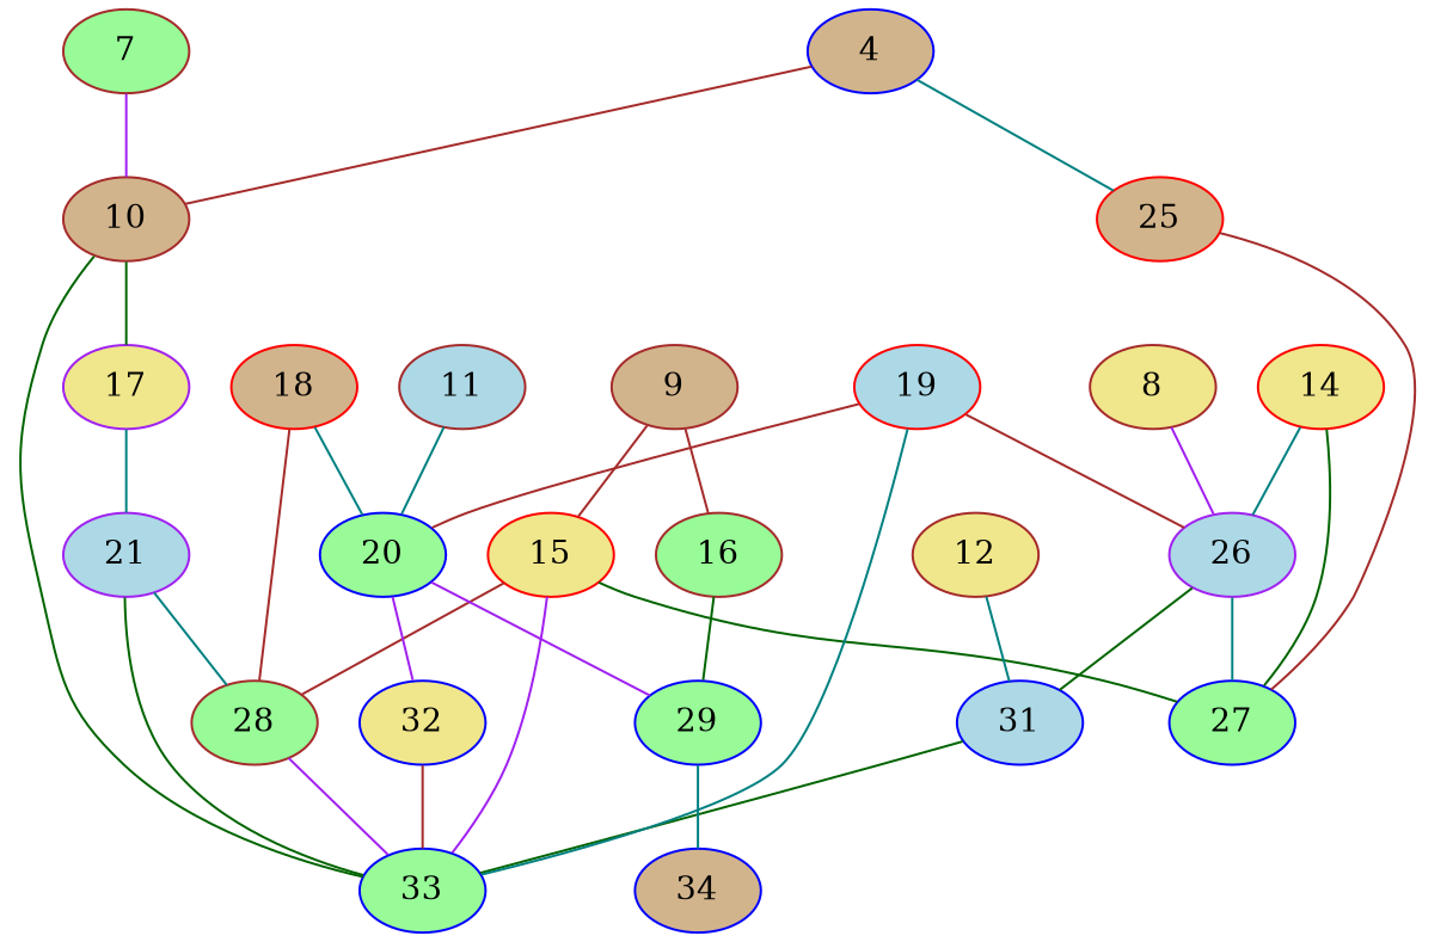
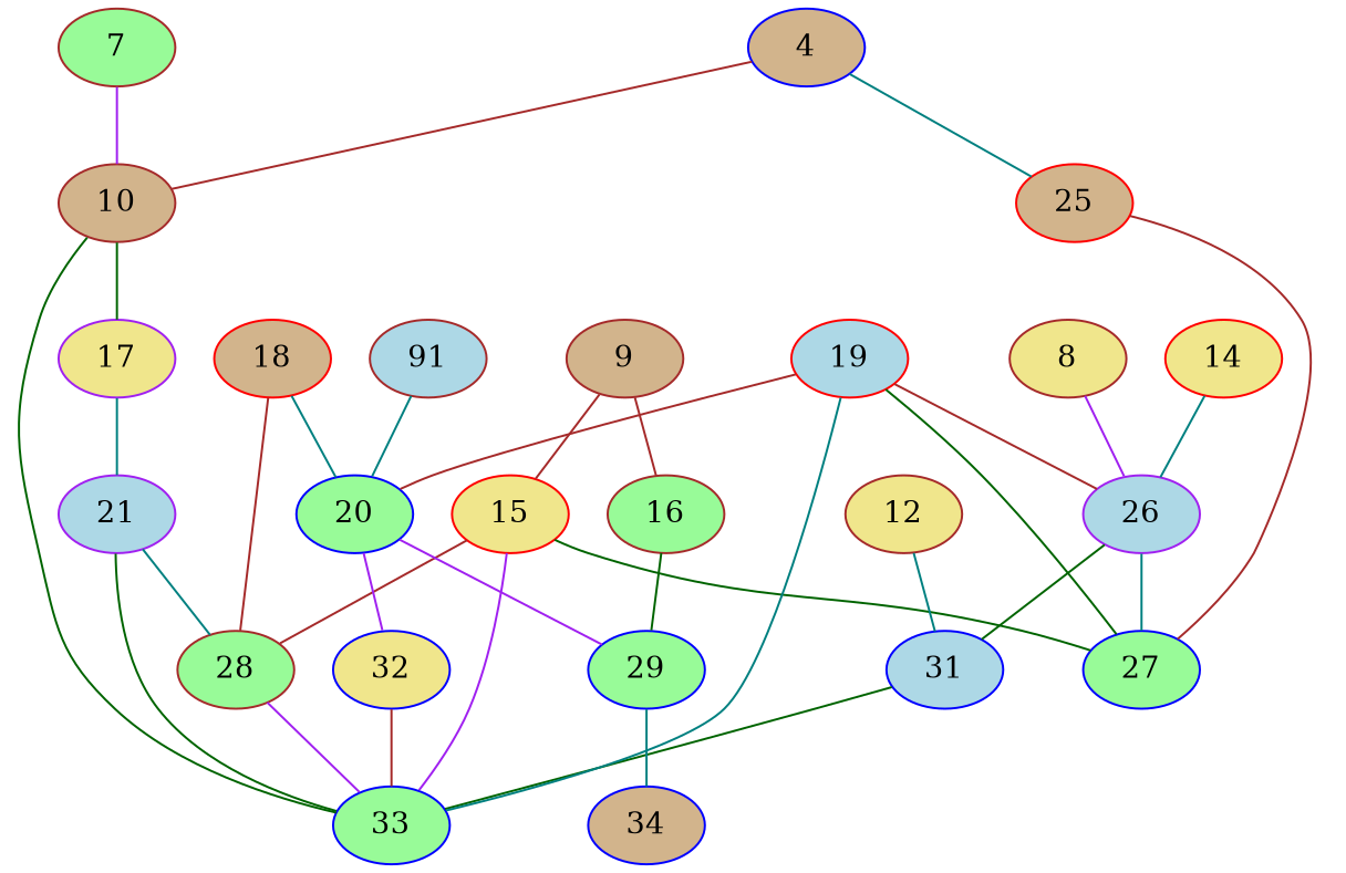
  graph {
    node [color=blue fillcolor=palegreen style=filled]
    edge [color=teal weight=1.0]
    4 [fillcolor=tan]
    10 [color=brown fillcolor=tan]
    25 [color=red fillcolor=tan]
    33
    17 [color=purple fillcolor=khaki]
    27
    7 [color=brown]
    8 [color=brown fillcolor=khaki]
    26 [color=purple fillcolor=lightblue]
    31 [fillcolor=lightblue]
    9 [color=brown fillcolor=tan]
    15 [color=red fillcolor=khaki]
    16 [color=brown]
    28 [color=brown]
    29
    20
    32 [fillcolor=khaki]
    18 [color=red fillcolor=tan]
-   11 [color=brown fillcolor=lightblue]
+   11 [color=brown fillcolor=lightblue label=91]
    12 [color=brown fillcolor=khaki]
    14 [color=red fillcolor=khaki]
    34 [fillcolor=tan]
    21 [color=purple fillcolor=lightblue]
    19 [color=red fillcolor=lightblue]
    4 -- 10 [color=brown]
    4 -- 25
    10 -- 33 [color=darkgreen]
    10 -- 17 [color=darkgreen]
    25 -- 27 [color=brown]
    17 -- 21
    7 -- 10 [color=purple]
    8 -- 26 [color=purple]
    26 -- 27
    26 -- 31 [color=darkgreen weight=2.0]
    31 -- 33 [color=darkgreen]
    9 -- 15 [color=brown]
    9 -- 16 [color=brown]
    15 -- 33 [color=purple weight=2.0]
    15 -- 27 [color=darkgreen]
    15 -- 28 [color=brown]
    16 -- 29 [color=darkgreen]
    28 -- 33 [color=purple]
    29 -- 34
    20 -- 29 [color=purple]
    20 -- 32 [color=purple weight=2.0]
    32 -- 33 [color=brown]
    18 -- 28 [color=brown]
    18 -- 20
    11 -- 20
    12 -- 31
-   14 -- 27 [color=darkgreen]
+   19 -- 27 [color=darkgreen]
    14 -- 26
    21 -- 33 [color=darkgreen weight=2.0]
    21 -- 28
    19 -- 33
    19 -- 26 [color=brown]
    19 -- 20 [color=brown]
  }
